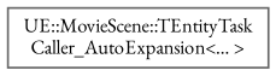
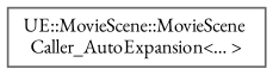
  digraph {
    rankdir=TB
    fontname="EB Garamond"
-   n1 [color=grey40 fillcolor=white fontname="EB Garamond" fontsize=10 height=0.2 label="UE::MovieScene::TEntityTask\lCaller_AutoExpansion\<... \>" shape=box style=filled width=0.4]
+   n1 [color=grey40 fillcolor=white fontname="EB Garamond" fontsize=10 height=0.2 label="UE::MovieScene::MovieScene\lCaller_AutoExpansion\<... \>" shape=box style=filled width=0.4]
  }
